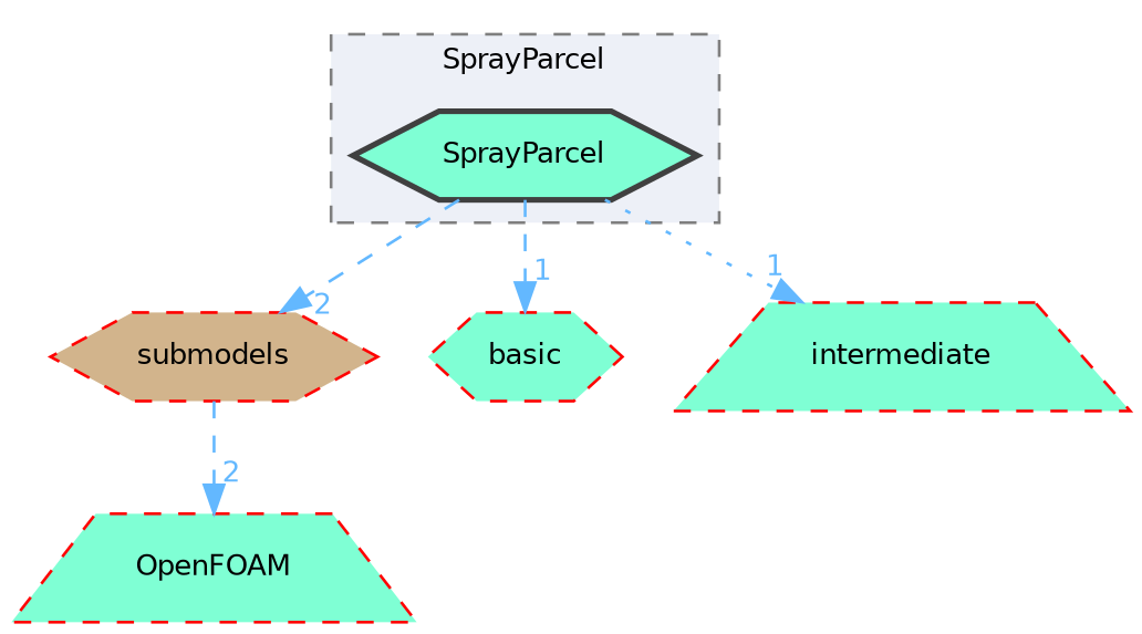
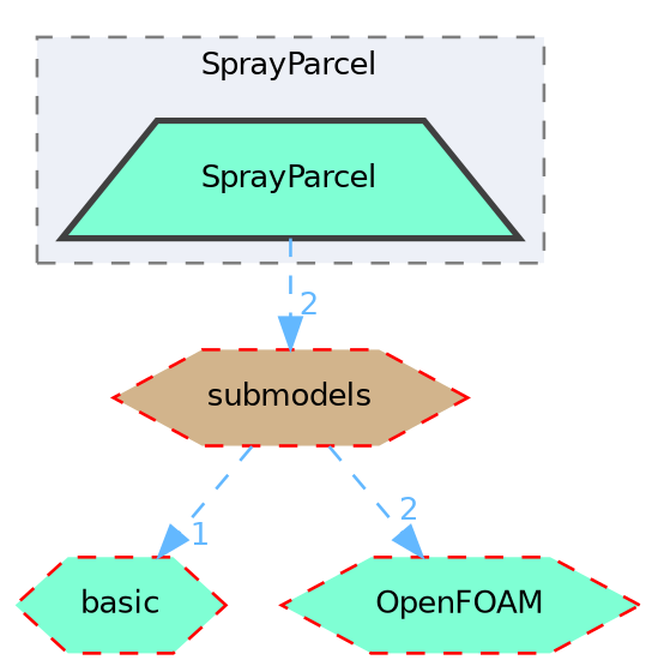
  digraph {
    compound=true
    node [color=red fillcolor=aquamarine fontname=Helvetica fontsize=10 shape=hexagon style="filled,dashed"]
    edge [color=steelblue1 fontcolor=steelblue1 fontname=Helvetica fontsize=10 headlabel=2 labeldistance=1.5 labelfontname=Helvetica labelfontsize=10 style=dashed]
-   n1 [color=grey25 height=0.2 label=SprayParcel style="filled,bold" width=0.4]
+   n1 [color=grey25 height=0.2 label=SprayParcel shape=trapezium style="filled,bold" width=0.4]
    n2 [fillcolor=tan height=0.2 label=submodels width=0.4]
    n3 [height=0.2 label=basic width=0.4]
-   n4 [height=0.2 label=intermediate shape=trapezium width=0.4]
-   n5 [height=0.2 label=OpenFOAM shape=trapezium width=0.4]
+   n5 [height=0.2 label=OpenFOAM width=0.4]
    subgraph cluster_1 {
      bgcolor="#edf0f7"
      fontname=Helvetica
      fontsize=10
      label=SprayParcel
      pencolor=grey50
      style="filled,dashed"
      n1
    }
    n1 -> n2
-   n1 -> n3 [headlabel=1]
-   n1 -> n4 [headlabel=1 style=dotted]
+   n2 -> n3 [headlabel=1]
    n2 -> n5
  }
